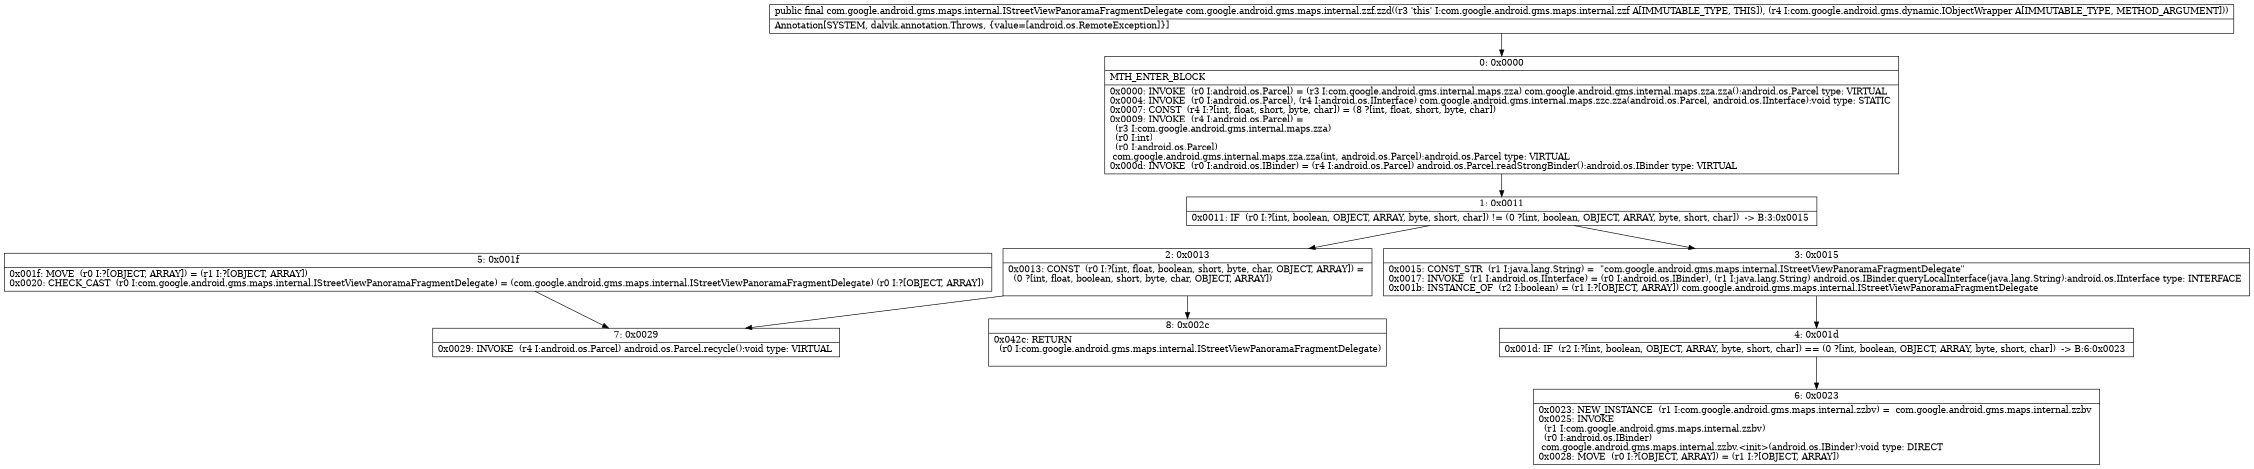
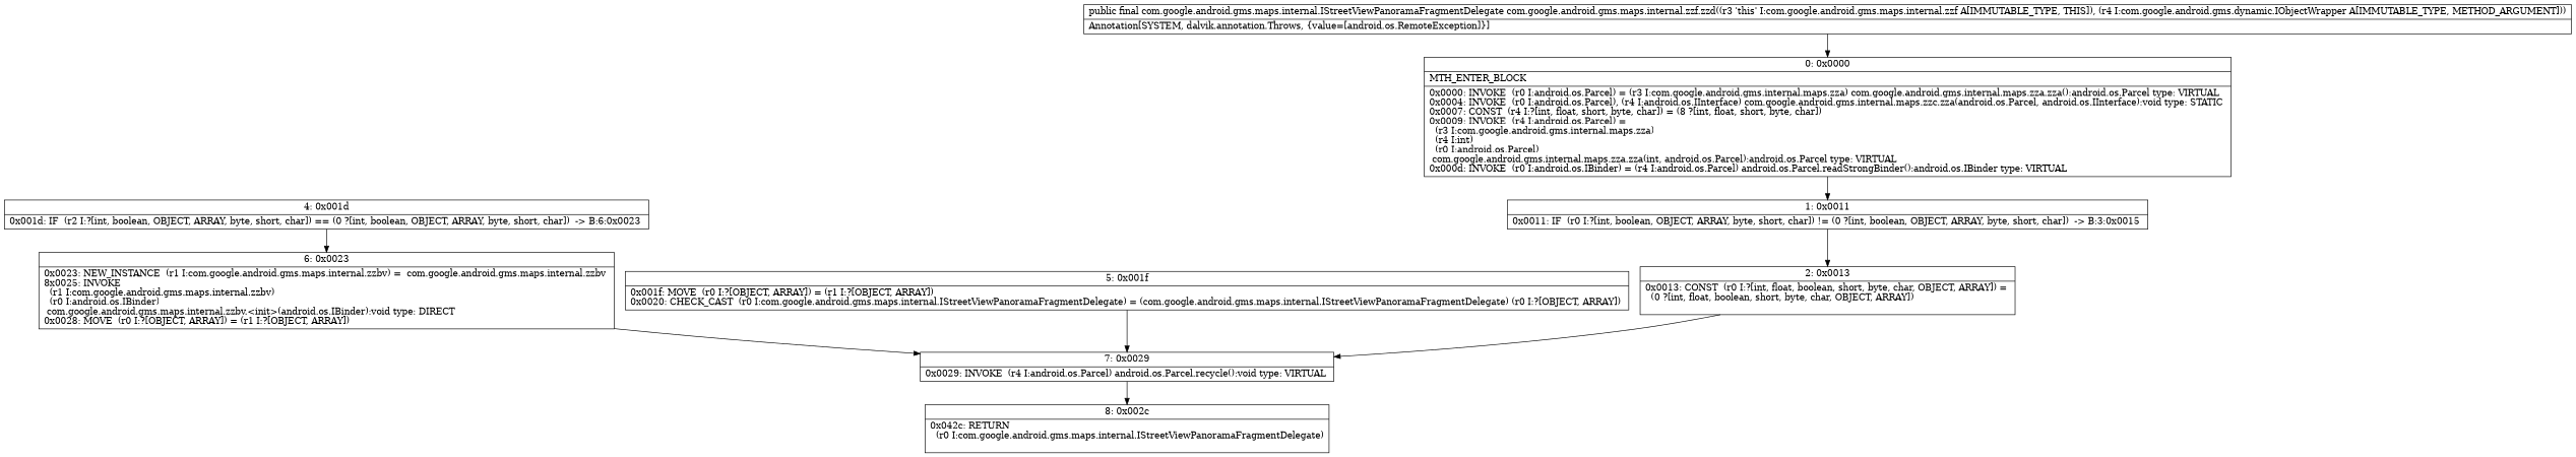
  digraph {
    node [shape=record]
-   n1 [label="{0\:\ 0x0000|MTH_ENTER_BLOCK\l|0x0000: INVOKE  (r0 I:android.os.Parcel) = (r3 I:com.google.android.gms.internal.maps.zza) com.google.android.gms.internal.maps.zza.zza():android.os.Parcel type: VIRTUAL \l0x0004: INVOKE  (r0 I:android.os.Parcel), (r4 I:android.os.IInterface) com.google.android.gms.internal.maps.zzc.zza(android.os.Parcel, android.os.IInterface):void type: STATIC \l0x0007: CONST  (r4 I:?[int, float, short, byte, char]) = (8 ?[int, float, short, byte, char]) \l0x0009: INVOKE  (r4 I:android.os.Parcel) = \l  (r3 I:com.google.android.gms.internal.maps.zza)\l  (r0 I:int)\l  (r0 I:android.os.Parcel)\l com.google.android.gms.internal.maps.zza.zza(int, android.os.Parcel):android.os.Parcel type: VIRTUAL \l0x000d: INVOKE  (r0 I:android.os.IBinder) = (r4 I:android.os.Parcel) android.os.Parcel.readStrongBinder():android.os.IBinder type: VIRTUAL \l}"]
+   n1 [label="{0\:\ 0x0000|MTH_ENTER_BLOCK\l|0x0000: INVOKE  (r0 I:android.os.Parcel) = (r3 I:com.google.android.gms.internal.maps.zza) com.google.android.gms.internal.maps.zza.zza():android.os.Parcel type: VIRTUAL \l0x0004: INVOKE  (r0 I:android.os.Parcel), (r4 I:android.os.IInterface) com.google.android.gms.internal.maps.zzc.zza(android.os.Parcel, android.os.IInterface):void type: STATIC \l0x0007: CONST  (r4 I:?[int, float, short, byte, char]) = (8 ?[int, float, short, byte, char]) \l0x0009: INVOKE  (r4 I:android.os.Parcel) = \l  (r3 I:com.google.android.gms.internal.maps.zza)\l  (r4 I:int)\l  (r0 I:android.os.Parcel)\l com.google.android.gms.internal.maps.zza.zza(int, android.os.Parcel):android.os.Parcel type: VIRTUAL \l0x000d: INVOKE  (r0 I:android.os.IBinder) = (r4 I:android.os.Parcel) android.os.Parcel.readStrongBinder():android.os.IBinder type: VIRTUAL \l}"]
    n2 [label="{1\:\ 0x0011|0x0011: IF  (r0 I:?[int, boolean, OBJECT, ARRAY, byte, short, char]) != (0 ?[int, boolean, OBJECT, ARRAY, byte, short, char])  \-\> B:3:0x0015 \l}"]
    n3 [label="{2\:\ 0x0013|0x0013: CONST  (r0 I:?[int, float, boolean, short, byte, char, OBJECT, ARRAY]) = \l  (0 ?[int, float, boolean, short, byte, char, OBJECT, ARRAY])\l \l}"]
-   n4 [label="{3\:\ 0x0015|0x0015: CONST_STR  (r1 I:java.lang.String) =  \"com.google.android.gms.maps.internal.IStreetViewPanoramaFragmentDelegate\" \l0x0017: INVOKE  (r1 I:android.os.IInterface) = (r0 I:android.os.IBinder), (r1 I:java.lang.String) android.os.IBinder.queryLocalInterface(java.lang.String):android.os.IInterface type: INTERFACE \l0x001b: INSTANCE_OF  (r2 I:boolean) = (r1 I:?[OBJECT, ARRAY]) com.google.android.gms.maps.internal.IStreetViewPanoramaFragmentDelegate \l}"]
    n5 [label="{7\:\ 0x0029|0x0029: INVOKE  (r4 I:android.os.Parcel) android.os.Parcel.recycle():void type: VIRTUAL \l}"]
    n6 [label="{4\:\ 0x001d|0x001d: IF  (r2 I:?[int, boolean, OBJECT, ARRAY, byte, short, char]) == (0 ?[int, boolean, OBJECT, ARRAY, byte, short, char])  \-\> B:6:0x0023 \l}"]
    n7 [label="{8\:\ 0x002c|0x042c: RETURN  \l  (r0 I:com.google.android.gms.maps.internal.IStreetViewPanoramaFragmentDelegate)\l \l}"]
-   n8 [label="{6\:\ 0x0023|0x0023: NEW_INSTANCE  (r1 I:com.google.android.gms.maps.internal.zzbv) =  com.google.android.gms.maps.internal.zzbv \l0x0025: INVOKE  \l  (r1 I:com.google.android.gms.maps.internal.zzbv)\l  (r0 I:android.os.IBinder)\l com.google.android.gms.maps.internal.zzbv.\<init\>(android.os.IBinder):void type: DIRECT \l0x0028: MOVE  (r0 I:?[OBJECT, ARRAY]) = (r1 I:?[OBJECT, ARRAY]) \l}"]
+   n8 [label="{6\:\ 0x0023|0x0023: NEW_INSTANCE  (r1 I:com.google.android.gms.maps.internal.zzbv) =  com.google.android.gms.maps.internal.zzbv \l8x0025: INVOKE  \l  (r1 I:com.google.android.gms.maps.internal.zzbv)\l  (r0 I:android.os.IBinder)\l com.google.android.gms.maps.internal.zzbv.\<init\>(android.os.IBinder):void type: DIRECT \l0x0028: MOVE  (r0 I:?[OBJECT, ARRAY]) = (r1 I:?[OBJECT, ARRAY]) \l}"]
    n9 [label="{5\:\ 0x001f|0x001f: MOVE  (r0 I:?[OBJECT, ARRAY]) = (r1 I:?[OBJECT, ARRAY]) \l0x0020: CHECK_CAST  (r0 I:com.google.android.gms.maps.internal.IStreetViewPanoramaFragmentDelegate) = (com.google.android.gms.maps.internal.IStreetViewPanoramaFragmentDelegate) (r0 I:?[OBJECT, ARRAY]) \l}"]
    n10 [label="{public final com.google.android.gms.maps.internal.IStreetViewPanoramaFragmentDelegate com.google.android.gms.maps.internal.zzf.zzd((r3 'this' I:com.google.android.gms.maps.internal.zzf A[IMMUTABLE_TYPE, THIS]), (r4 I:com.google.android.gms.dynamic.IObjectWrapper A[IMMUTABLE_TYPE, METHOD_ARGUMENT]))  | Annotation[SYSTEM, dalvik.annotation.Throws, \{value=[android.os.RemoteException]\}]\l}"]
    n1 -> n2
    n2 -> n3 [style=solid]
-   n2 -> n4
    n3 -> n5
-   n4 -> n6
-   n3 -> n7
+   n5 -> n7
    n6 -> n8
+   n8 -> n5
    n9 -> n5
    n10 -> n1
  }
